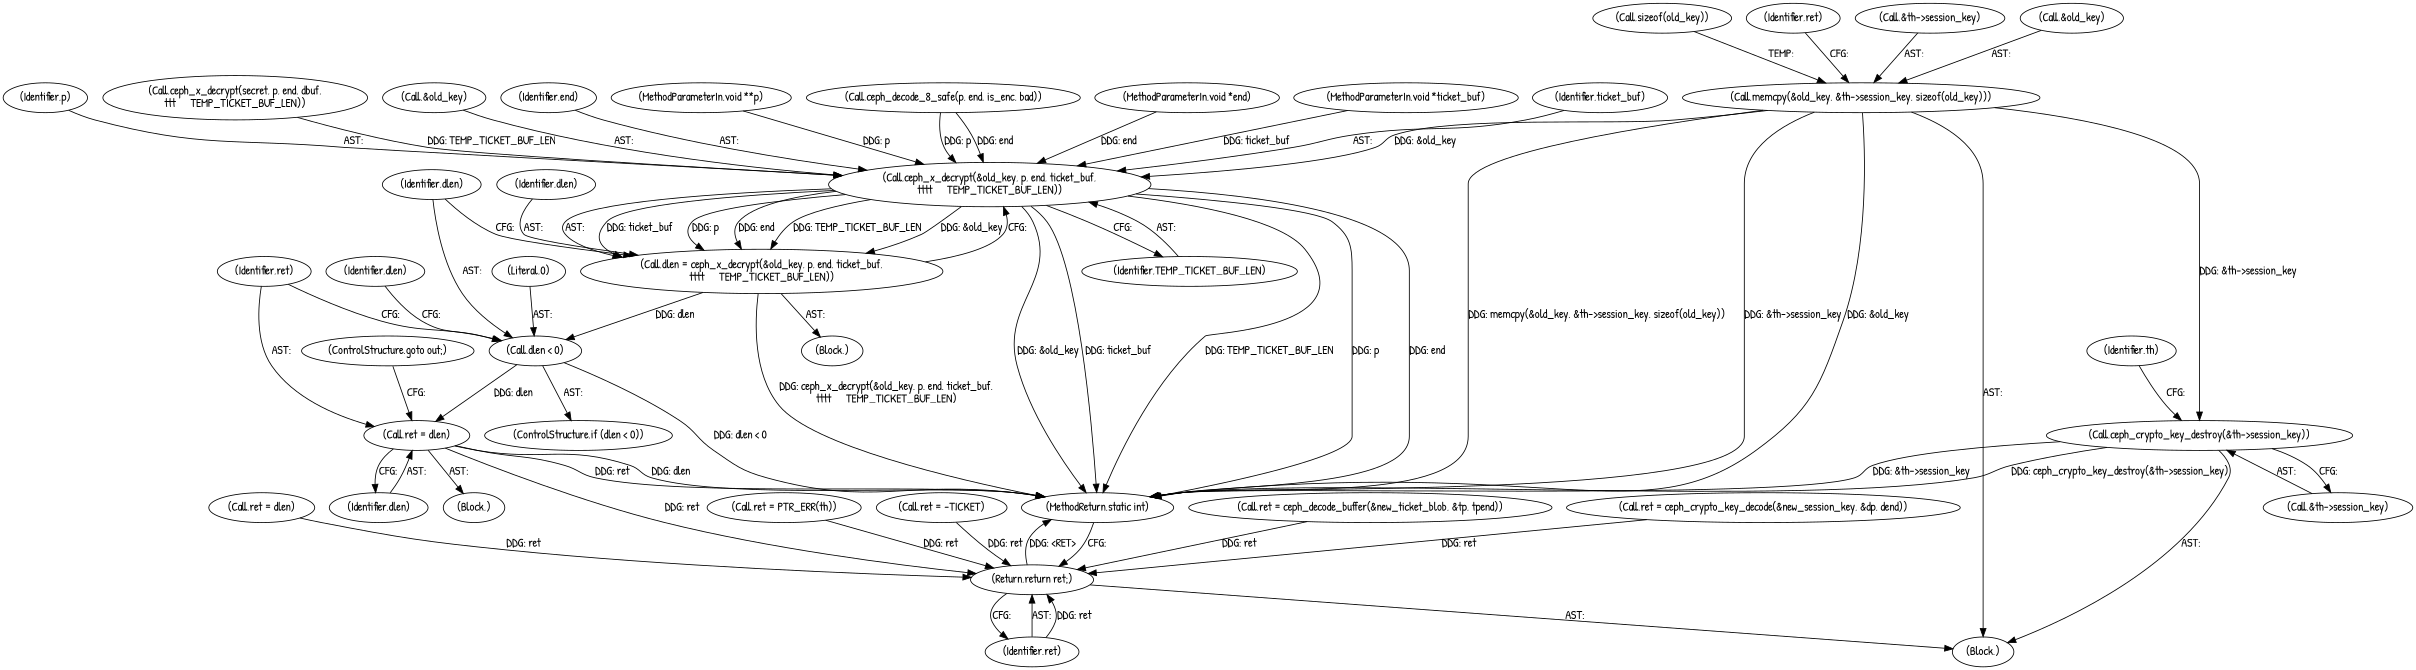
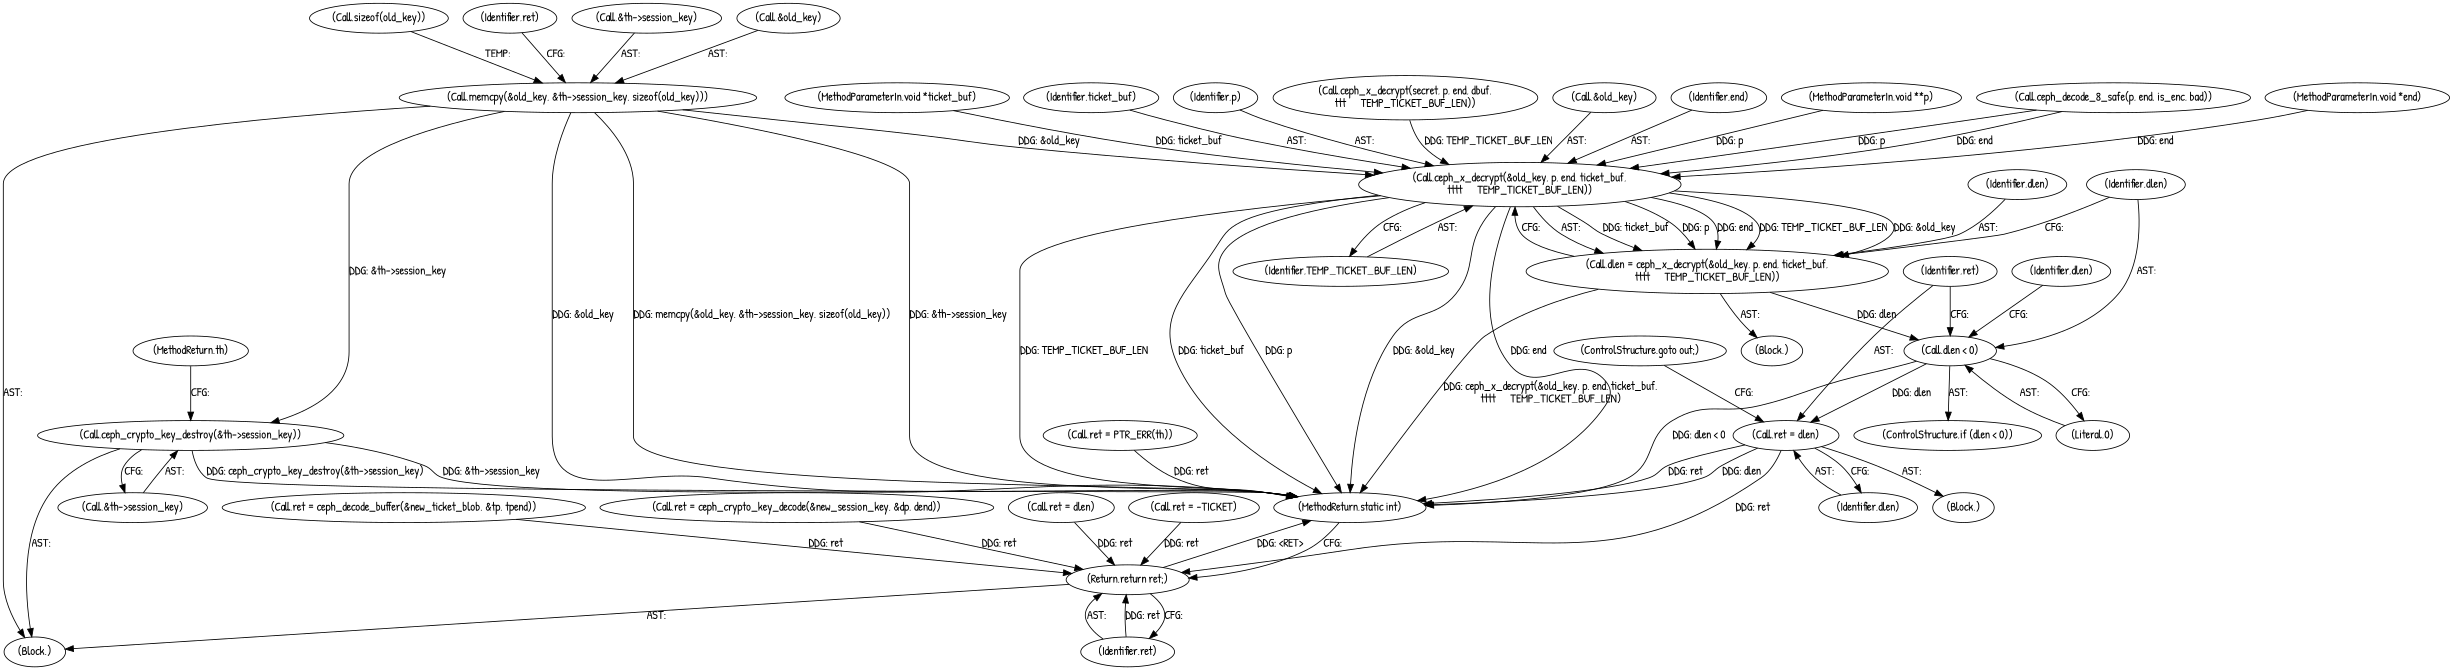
  digraph {
    fontname="Patrick Hand"
    node [fontname="Patrick Hand"]
    edge [fontname="Patrick Hand"]
    n1 [label="(Call,memcpy(&old_key, &th->session_key, sizeof(old_key)))"]
    n2 [label="(Call,ceph_x_decrypt(&old_key, p, end, ticket_buf,\n\t\t\t\t      TEMP_TICKET_BUF_LEN))"]
    n3 [label="(Call,ceph_crypto_key_destroy(&th->session_key))"]
    n4 [label="(MethodReturn,static int)"]
    n5 [label="(Block,)"]
    n6 [label="(Call,dlen = ceph_x_decrypt(&old_key, p, end, ticket_buf,\n\t\t\t\t      TEMP_TICKET_BUF_LEN))"]
    n7 [label="(Identifier,TEMP_TICKET_BUF_LEN)"]
    n8 [label="(Call,&th->session_key)"]
    n9 [label="(Call,sizeof(old_key))"]
    n10 [label="(Return,return ret;)"]
    n11 [label="(Call,dlen < 0)"]
    n12 [label="(Block,)"]
    n13 [label="(Call,ret = dlen)"]
    n14 [label="(Literal,0)"]
    n15 [label="(ControlStructure,if (dlen < 0))"]
    n16 [label="(Identifier,dlen)"]
    n17 [label="(Block,)"]
    n18 [label="(Identifier,ret)"]
    n19 [label="(MethodParameterIn,void **p)"]
-   n20 [label="(Identifier,th)"]
+   n20 [label="(MethodReturn,th)"]
    n21 [label="(Identifier,ret)"]
    n22 [label="(Call,ceph_decode_8_safe(p, end, is_enc, bad))"]
    n23 [label="(MethodParameterIn,void *end)"]
    n24 [label="(MethodParameterIn,void *ticket_buf)"]
    n25 [label="(Call,&th->session_key)"]
    n26 [label="(Call,ret = ceph_decode_buffer(&new_ticket_blob, &tp, tpend))"]
    n27 [label="(Identifier,ticket_buf)"]
    n28 [label="(ControlStructure,goto out;)"]
    n29 [label="(Identifier,p)"]
    n30 [label="(Call,ceph_x_decrypt(secret, p, end, dbuf,\n\t\t\t      TEMP_TICKET_BUF_LEN))"]
    n31 [label="(Call,ret = ceph_crypto_key_decode(&new_session_key, &dp, dend))"]
    n32 [label="(Call,&old_key)"]
    n33 [label="(Identifier,dlen)"]
    n34 [label="(Call,ret = dlen)"]
    n35 [label="(Call,ret = PTR_ERR(th))"]
    n36 [label="(Identifier,dlen)"]
    n37 [label="(Identifier,end)"]
    n38 [label="(Call,&old_key)"]
    n39 [label="(Identifier,ret)"]
    n40 [label="(Call,ret = -TICKET)"]
    n41 [label="(Identifier,dlen)"]
    n1 -> n2 [label="DDG: &old_key"]
    n1 -> n3 [label="DDG: &th->session_key"]
    n1 -> n4 [label="DDG: memcpy(&old_key, &th->session_key, sizeof(old_key))"]
    n1 -> n4 [label="DDG: &th->session_key"]
    n1 -> n4 [label="DDG: &old_key"]
    n1 -> n5 [label="AST: "]
    n2 -> n4 [label="DDG: p"]
    n2 -> n4 [label="DDG: &old_key"]
    n2 -> n4 [label="DDG: end"]
    n2 -> n4 [label="DDG: TEMP_TICKET_BUF_LEN"]
    n2 -> n4 [label="DDG: ticket_buf"]
    n2 -> n6 [label="AST: "]
    n2 -> n6 [label="DDG: ticket_buf"]
    n2 -> n6 [label="DDG: p"]
    n2 -> n6 [label="DDG: end"]
    n2 -> n6 [label="DDG: TEMP_TICKET_BUF_LEN"]
    n2 -> n6 [label="DDG: &old_key"]
    n2 -> n7 [label="CFG: "]
    n3 -> n4 [label="DDG: ceph_crypto_key_destroy(&th->session_key)"]
    n3 -> n4 [label="DDG: &th->session_key"]
    n3 -> n5 [label="AST: "]
    n3 -> n8 [label="CFG: "]
    n4 -> n10 [label="CFG: "]
    n6 -> n2 [label="CFG: "]
    n6 -> n4 [label="DDG: ceph_x_decrypt(&old_key, p, end, ticket_buf,\n\t\t\t\t      TEMP_TICKET_BUF_LEN)"]
    n6 -> n11 [label="DDG: dlen"]
    n6 -> n12 [label="AST: "]
    n7 -> n2 [label="AST: "]
    n8 -> n3 [label="AST: "]
    n9 -> n1 [label="TEMP: "]
    n10 -> n4 [label="DDG: <RET>"]
    n10 -> n5 [label="AST: "]
    n10 -> n18 [label="CFG: "]
    n11 -> n4 [label="DDG: dlen < 0"]
    n11 -> n13 [label="DDG: dlen"]
+   n11 -> n14 [label="CFG: "]
    n11 -> n15 [label="AST: "]
    n13 -> n4 [label="DDG: ret"]
    n13 -> n4 [label="DDG: dlen"]
    n13 -> n10 [label="DDG: ret"]
    n13 -> n16 [label="CFG: "]
    n13 -> n17 [label="AST: "]
    n14 -> n11 [label="AST: "]
    n16 -> n13 [label="AST: "]
    n18 -> n10 [label="AST: "]
    n18 -> n10 [label="DDG: ret"]
    n19 -> n2 [label="DDG: p"]
    n20 -> n3 [label="CFG: "]
    n21 -> n1 [label="CFG: "]
    n22 -> n2 [label="DDG: p"]
    n22 -> n2 [label="DDG: end"]
    n23 -> n2 [label="DDG: end"]
    n24 -> n2 [label="DDG: ticket_buf"]
    n25 -> n1 [label="AST: "]
    n26 -> n10 [label="DDG: ret"]
    n27 -> n2 [label="AST: "]
    n28 -> n13 [label="CFG: "]
    n29 -> n2 [label="AST: "]
    n30 -> n2 [label="DDG: TEMP_TICKET_BUF_LEN"]
    n31 -> n10 [label="DDG: ret"]
    n32 -> n2 [label="AST: "]
    n33 -> n11 [label="CFG: "]
    n34 -> n10 [label="DDG: ret"]
-   n35 -> n10 [label="DDG: ret"]
+   n35 -> n4 [label="DDG: ret"]
    n36 -> n6 [label="AST: "]
    n37 -> n2 [label="AST: "]
    n38 -> n1 [label="AST: "]
    n39 -> n11 [label="CFG: "]
    n39 -> n13 [label="AST: "]
    n40 -> n10 [label="DDG: ret"]
    n41 -> n6 [label="CFG: "]
    n41 -> n11 [label="AST: "]
  }
